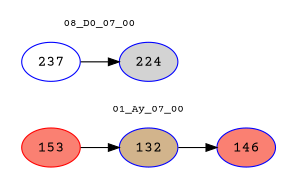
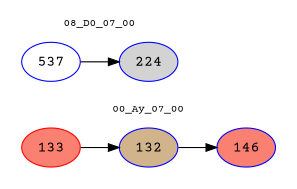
  digraph {
    fontname="Courier Prime"
    rankdir=LR
    node [color=blue fillcolor=salmon fontname="Courier Prime" style=filled]
    edge [color=black fontname="Courier Prime"]
-   n1 [color=red label=153]
+   n1 [color=red label=133]
    n2 [fillcolor=tan label=132]
    n3 [label=146]
-   n4 [fillcolor=white label=237]
+   n4 [fillcolor=white label=537]
    n5 [fillcolor=lightgrey label=224]
    subgraph cluster_1 {
      color=white
      fontsize=10
-     label="01_Ay_07_00"
+     label="00_Ay_07_00"
      n1
      n2
      n3
    }
    subgraph cluster_2 {
      color=white
      fontsize=10
      label="08_D0_07_00"
      n4
      n5
    }
    n1 -> n2
    n2 -> n3
    n4 -> n5
  }
